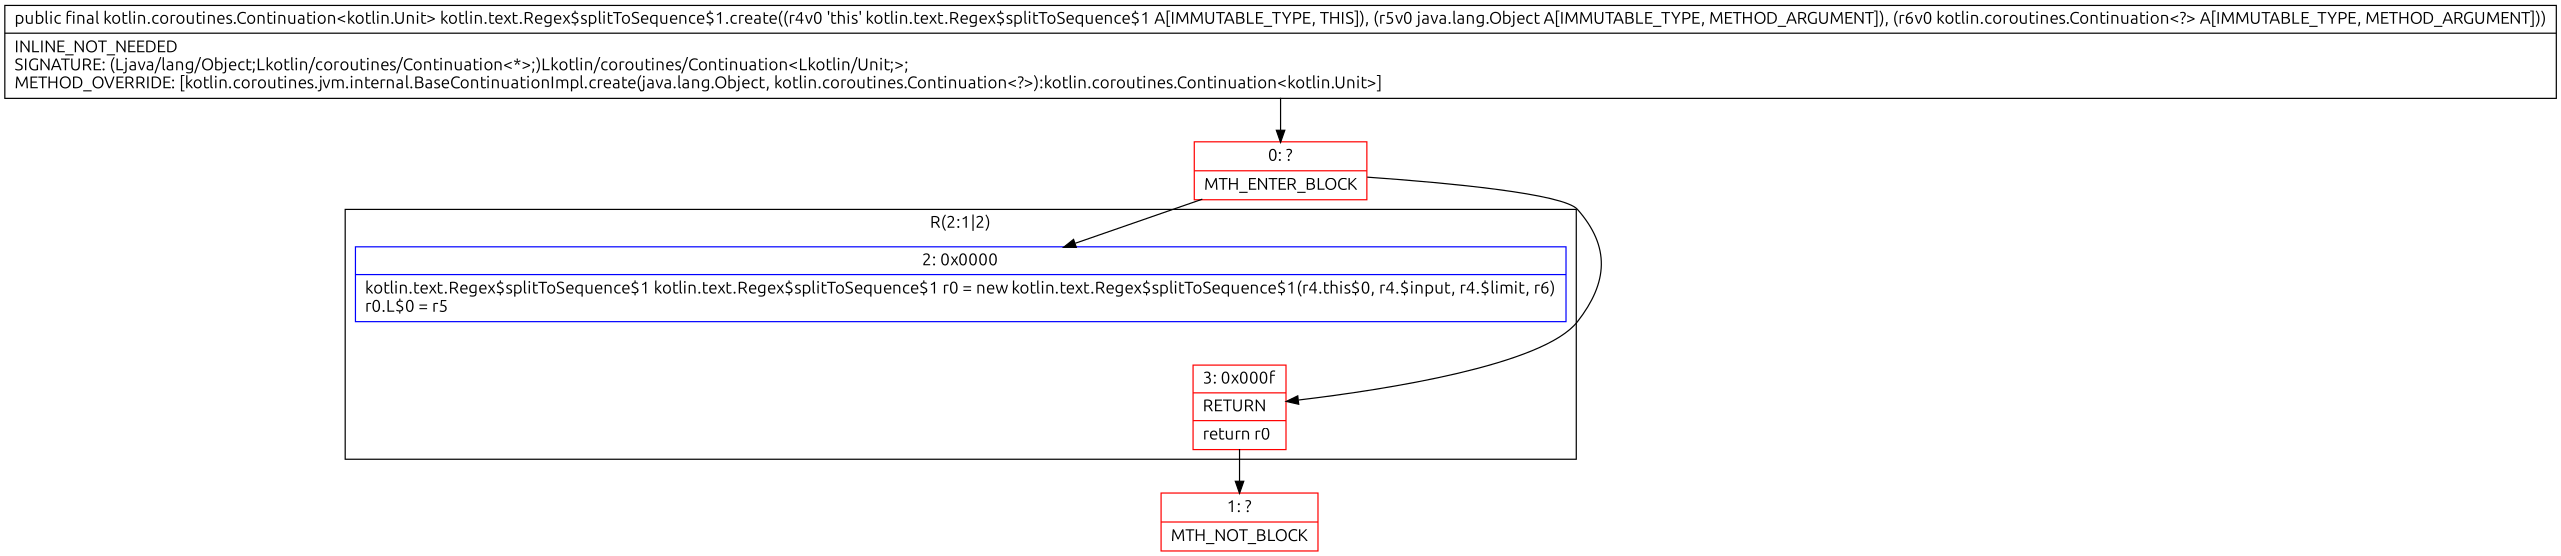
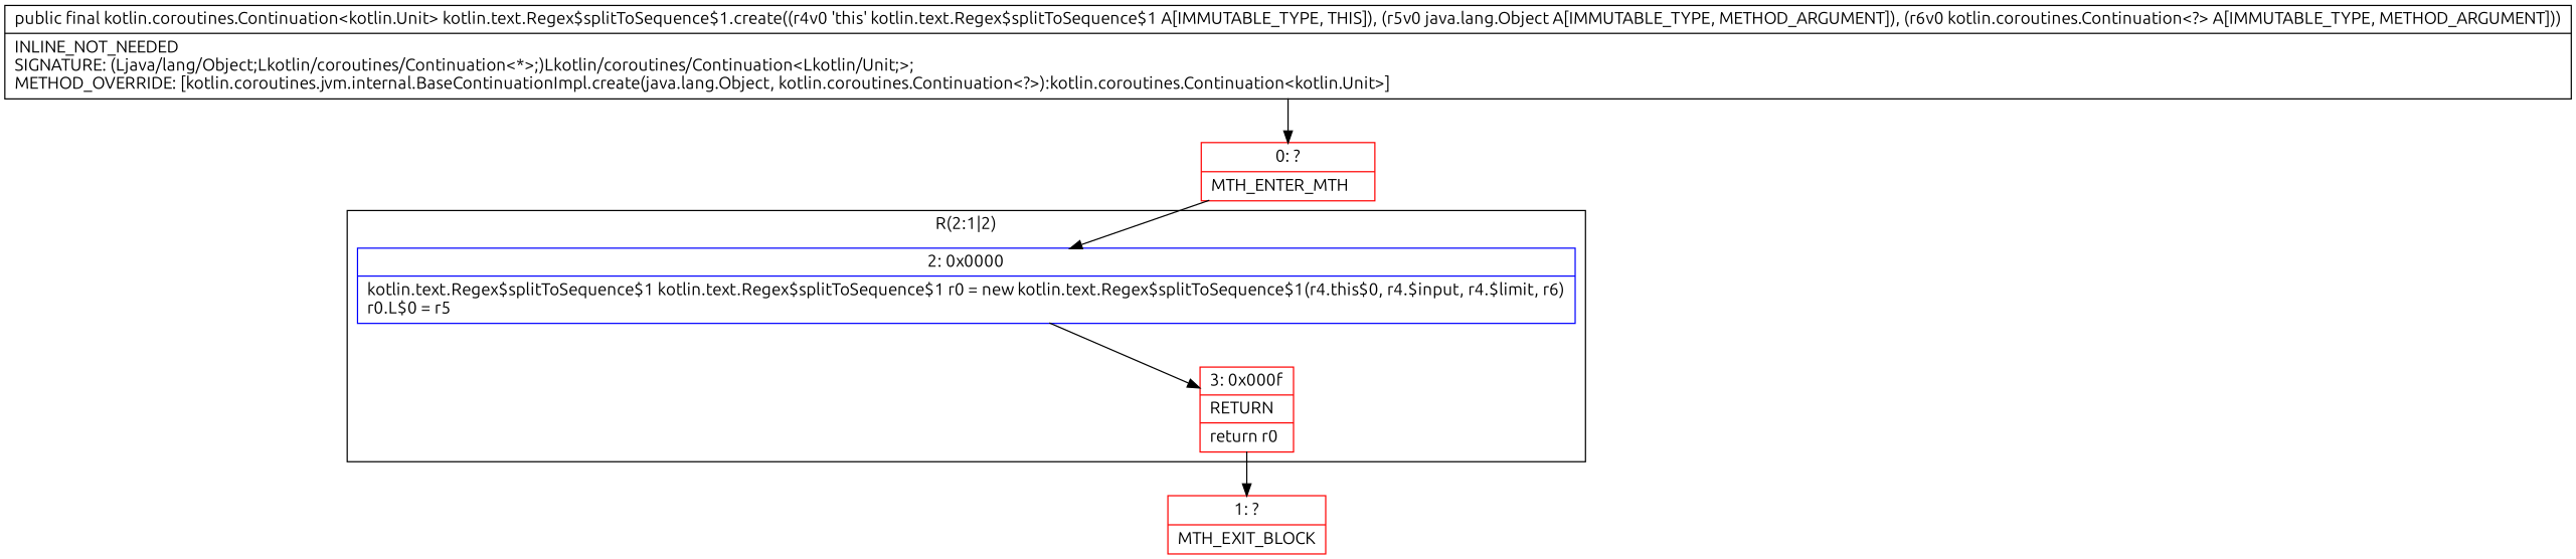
  digraph {
    fontname=Ubuntu
    node [color=red fontname=Ubuntu shape=record]
    edge [fontname=Ubuntu]
    n1 [color=blue label="{2\:\ 0x0000|kotlin.text.Regex$splitToSequence$1 kotlin.text.Regex$splitToSequence$1 r0 = new kotlin.text.Regex$splitToSequence$1(r4.this$0, r4.$input, r4.$limit, r6)\lr0.L$0 = r5\l}"]
    n2 [label="{3\:\ 0x000f|RETURN\l|return r0\l}"]
-   n3 [label="{1\:\ ?|MTH_NOT_BLOCK\l}"]
-   n4 [label="{0\:\ ?|MTH_ENTER_BLOCK\l}"]
+   n3 [label="{1\:\ ?|MTH_EXIT_BLOCK\l}"]
+   n4 [label="{0\:\ ?|MTH_ENTER_MTH\l}"]
    n5 [label="{public final kotlin.coroutines.Continuation\<kotlin.Unit\> kotlin.text.Regex$splitToSequence$1.create((r4v0 'this' kotlin.text.Regex$splitToSequence$1 A[IMMUTABLE_TYPE, THIS]), (r5v0 java.lang.Object A[IMMUTABLE_TYPE, METHOD_ARGUMENT]), (r6v0 kotlin.coroutines.Continuation\<?\> A[IMMUTABLE_TYPE, METHOD_ARGUMENT]))  | INLINE_NOT_NEEDED\lSIGNATURE: (Ljava\/lang\/Object;Lkotlin\/coroutines\/Continuation\<*\>;)Lkotlin\/coroutines\/Continuation\<Lkotlin\/Unit;\>;\lMETHOD_OVERRIDE: [kotlin.coroutines.jvm.internal.BaseContinuationImpl.create(java.lang.Object, kotlin.coroutines.Continuation\<?\>):kotlin.coroutines.Continuation\<kotlin.Unit\>]\l}" color=""]
    subgraph cluster_1 {
      label="R(2:1|2)"
      n1
      n2
    }
-   n4 -> n2
+   n1 -> n2
    n2 -> n3
    n4 -> n1
    n5 -> n4
  }
